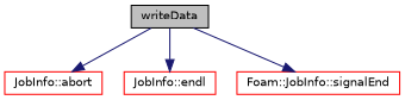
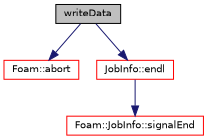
  digraph {
    rankdir=TB
    node [color=red fontname=Helvetica fontsize=10 shape=record]
    edge [color=midnightblue fontname=Helvetica fontsize=10 labelfontname=Helvetica labelfontsize=10 style=solid]
    n1 [color=black fillcolor=grey75 fontcolor=black height=0.2 label=writeData style=filled width=0.4]
-   n2 [height=0.2 label="JobInfo::abort" width=0.4]
+   n2 [height=0.2 label="Foam::abort" width=0.4]
    n3 [height=0.2 label="JobInfo::endl" width=0.4]
    n4 [height=0.2 label="Foam::JobInfo::signalEnd" width=0.4]
    n1 -> n2
    n1 -> n3
-   n1 -> n4
+   n3 -> n4
  }
